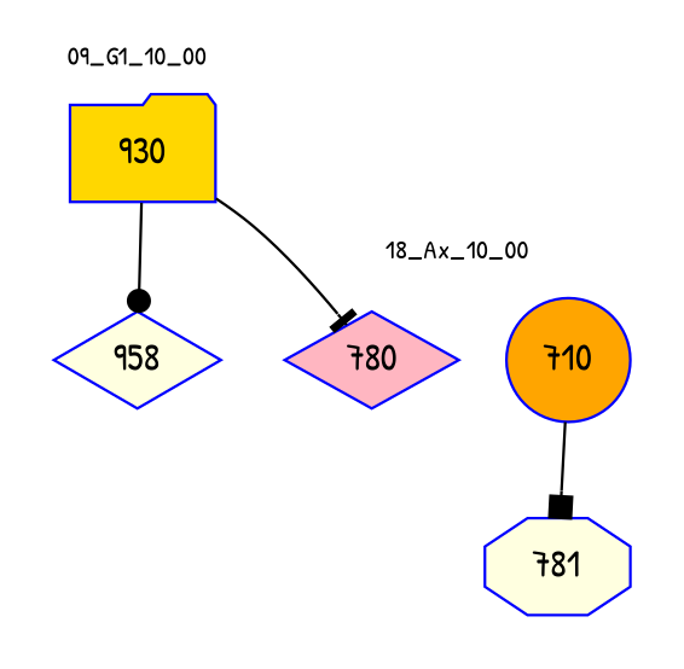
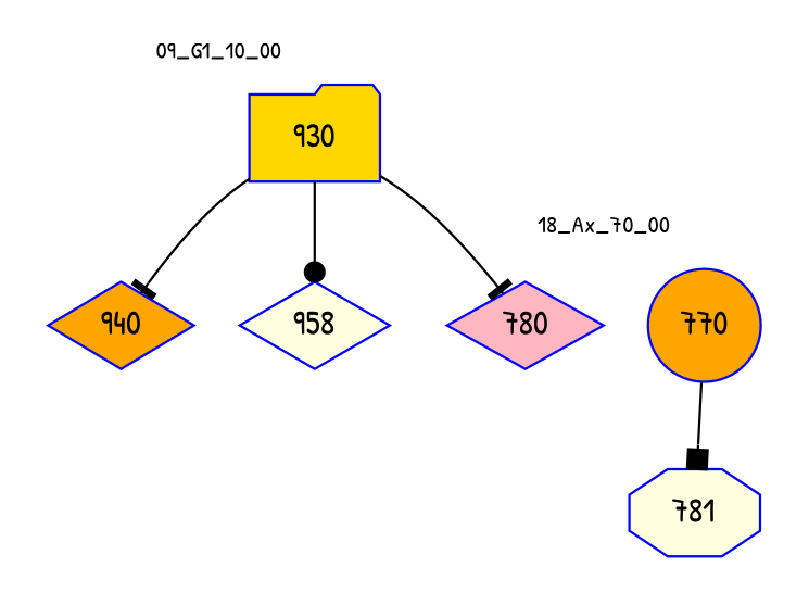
  digraph {
    fontname="Patrick Hand"
    node [color=blue fillcolor=orange fontname="Patrick Hand" shape=diamond style=filled]
    edge [arrowhead=tee color=black fontname="Patrick Hand"]
-   n1 [label=710 shape=circle]
+   n1 [label=770 shape=circle]
    n2 [fillcolor=lightyellow label=781 shape=octagon]
    n3 [fillcolor=lightpink label=780]
    n4 [fillcolor=gold label=930 shape=folder]
+   n5 [label=940]
    n6 [fillcolor=lightyellow label=958]
    subgraph cluster_1 {
      color=white
      fontsize=10
-     label="18_Ax_10_00"
+     label="18_Ax_70_00"
      n1
      n2
      n3
    }
    subgraph cluster_2 {
      color=white
      fontsize=10
      label="09_G1_10_00"
      n4
+     n5
      n6
    }
    n1 -> n2 [arrowhead=box]
    n4 -> n3
+   n4 -> n5
    n4 -> n6 [arrowhead=dot]
  }
